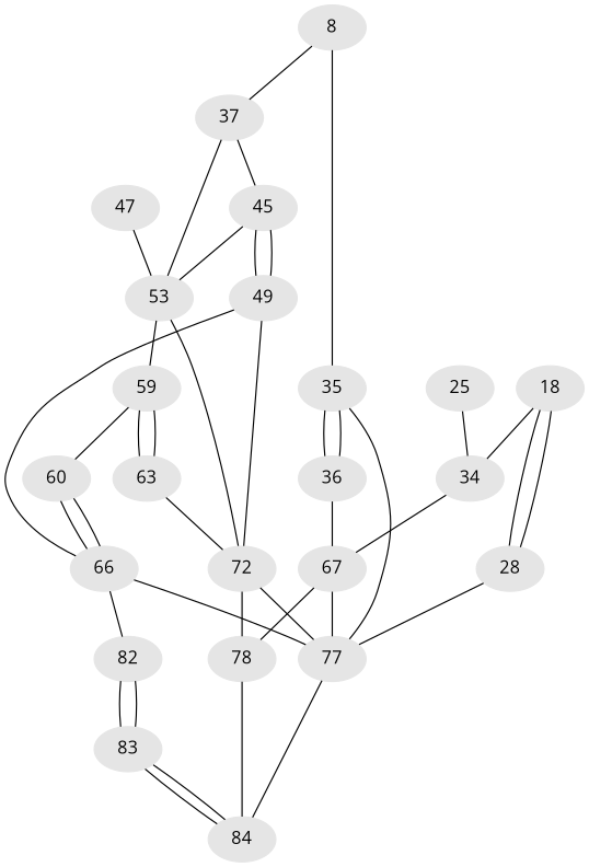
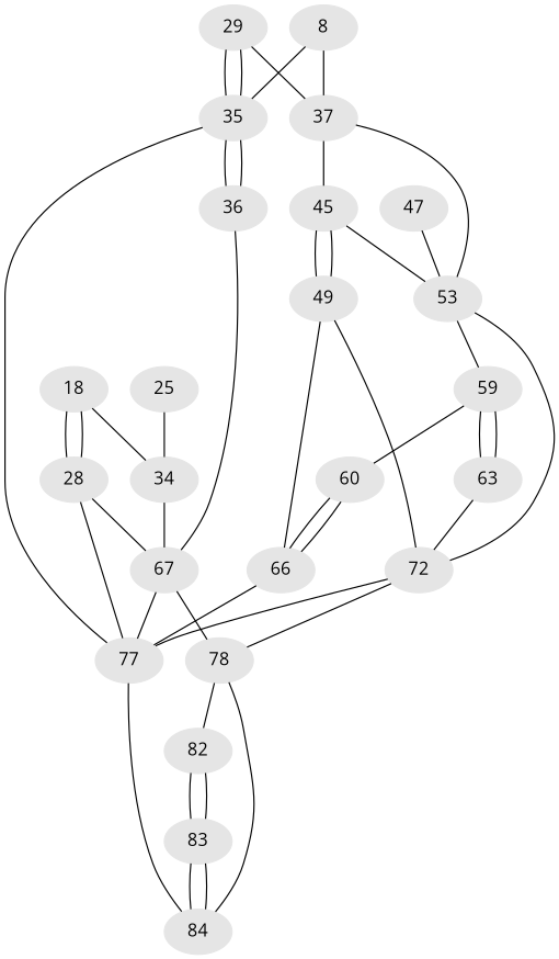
  graph {
    fontname="Open Sans"
    node [color=gray90 fontname="Open Sans" style=filled]
    edge [fontname="Open Sans"]
    n1 [label=8]
    35 [super="+14+27"]
    37 [super="+30"]
    77 [super="+73+70"]
    36 [super="+24+13"]
    45 [super="+40+44"]
    53 [super="+52+51+48"]
    18 [super="+17"]
    28
    34 [super="+26+31"]
    67 [super="+42+23"]
    84 [super="+79+80"]
    25
    78 [super="+71+68+64"]
+   29
    49
    72 [super="+65"]
    59 [super="+58"]
    66 [super="+56+55+54"]
    82 [super="+81"]
    47
    60
    63
    83
    n1 -- 35 [weight=2]
    n1 -- 37
    35 -- 77
    35 -- 36 [weight=2]
    35 -- 36
    37 -- 45
    37 -- 53 [weight=2]
    77 -- 84 [weight=2]
    36 -- 67 [weight=2]
    45 -- 53
    45 -- 49 [weight=2]
    45 -- 49
    53 -- 72
    53 -- 59
    18 -- 28 [weight=2]
    18 -- 28
    18 -- 34
    28 -- 77 [weight=3]
+   28 -- 67
    34 -- 67 [weight=3]
    67 -- 77 [weight=2]
    67 -- 78 [weight=3]
    25 -- 34 [weight=3]
    78 -- 84
-   66 -- 82 [weight=2]
+   78 -- 82 [weight=2]
+   29 -- 35 [weight=2]
+   29 -- 35
+   29 -- 37
    49 -- 72
    49 -- 66 [weight=2]
    72 -- 77
    72 -- 78
    59 -- 60
    59 -- 63 [weight=2]
    59 -- 63
    66 -- 77 [weight=3]
    82 -- 83 [weight=2]
    82 -- 83
    47 -- 53 [weight=3]
    60 -- 66 [weight=2]
    60 -- 66
    63 -- 72
    83 -- 84
    83 -- 84
  }
